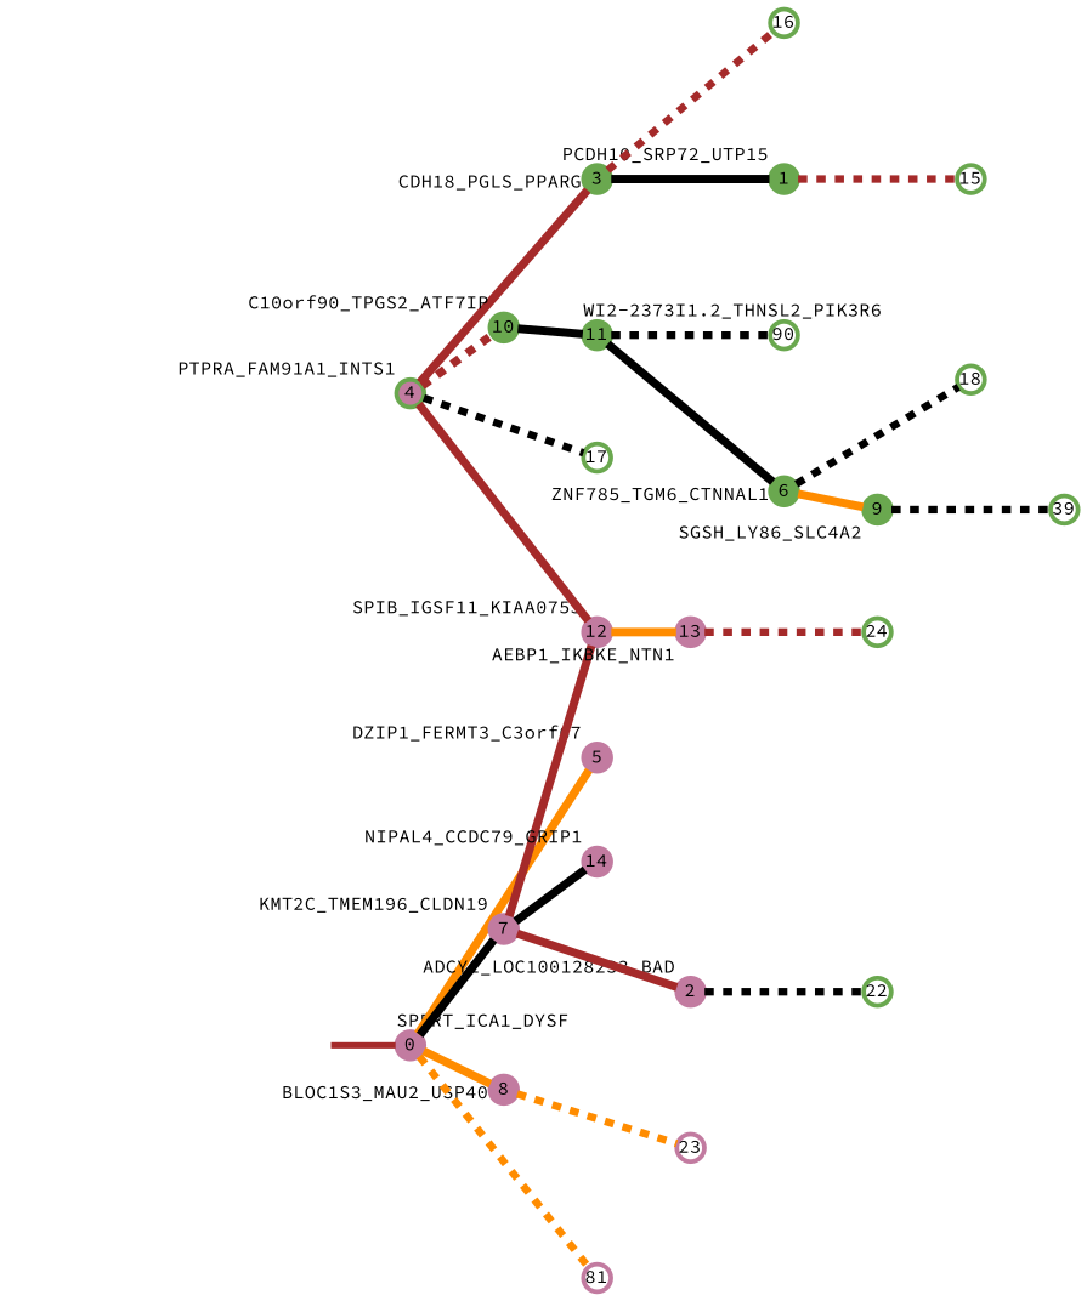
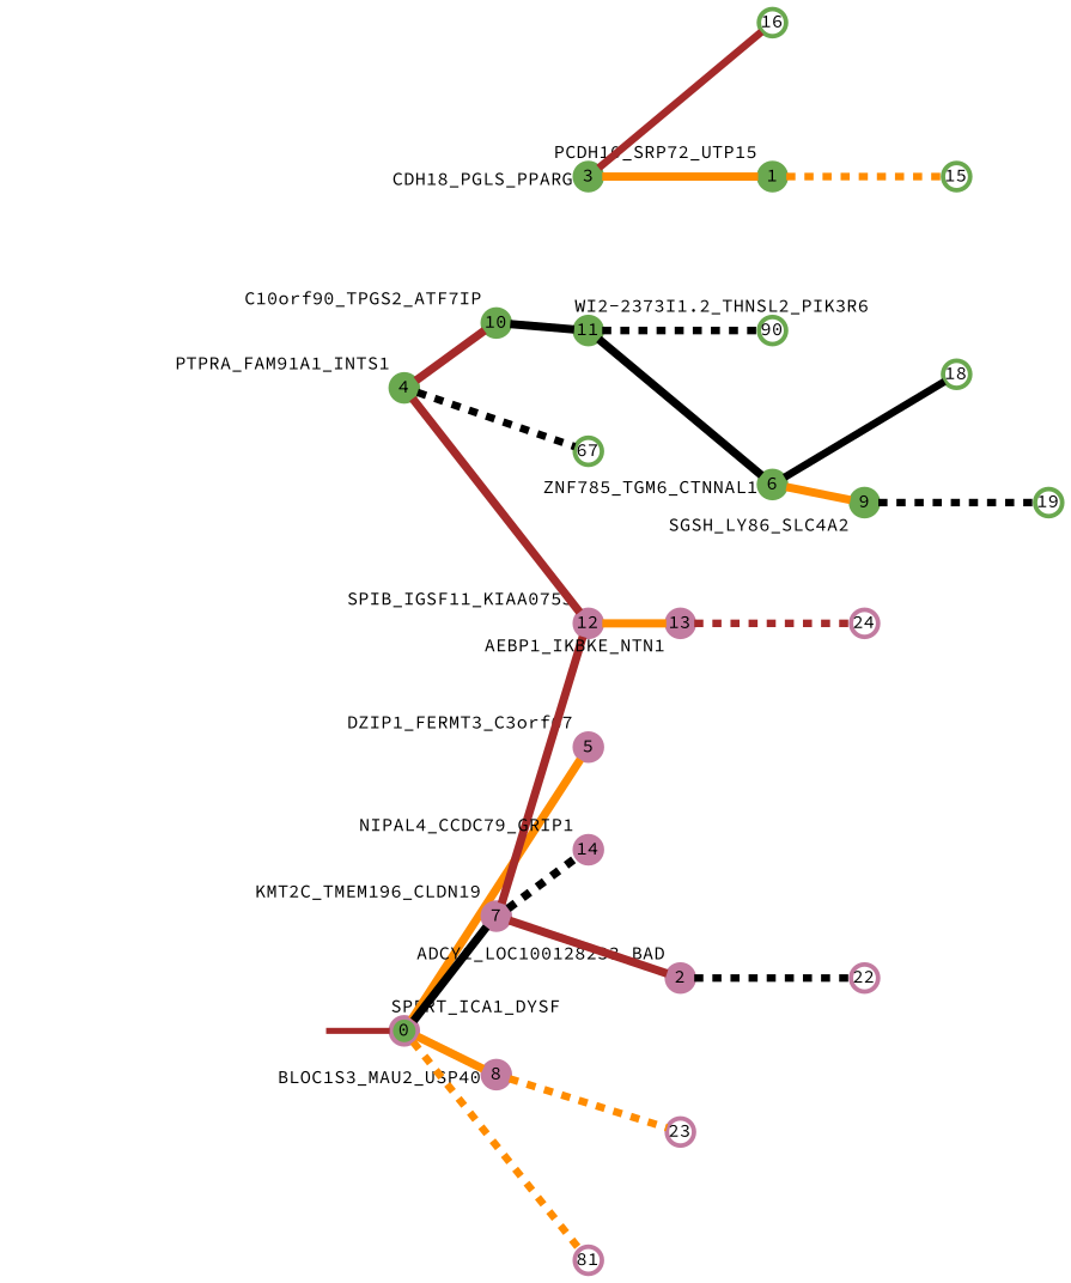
  strict digraph {
    fontname="Source Code Pro"
    forcelabels=true
    nodesep=0.7
    rankdir=LR
    ranksep=0.6
    splines=false
    node [color="#6aa84fff" fillcolor="#6aa84fff" fixedsize=true fontname="Source Code Pro" fontsize="12pt" penwidth=3 shape=circle style=filled]
    edge [arrowsize=0 color=black fontname="Source Code Pro" minlen=2.0 penwidth=5.5 style=solid]
-   0 [color="#c27ba0ff" fillcolor="#c27ba0ff" height=0.25 xlabel=SPERT_ICA1_DYSF]
+   0 [color="#c27ba0ff" height=0.25 xlabel=SPERT_ICA1_DYSF]
    5 [color="#c27ba0ff" fillcolor="#c27ba0ff" height=0.25 xlabel=DZIP1_FERMT3_C3orf67]
    7 [color="#c27ba0ff" fillcolor="#c27ba0ff" height=0.25 xlabel=KMT2C_TMEM196_CLDN19]
    8 [color="#c27ba0ff" fillcolor="#c27ba0ff" height=0.25 xlabel=BLOC1S3_MAU2_USP40]
    n5 [color="#c27ba0ff" fillcolor="#c27ba0ff" height=0.25 label=81 style=solid]
    2 [color="#c27ba0ff" fillcolor="#c27ba0ff" height=0.25 xlabel=ADCY1_LOC100128233_BAD]
    12 [color="#c27ba0ff" fillcolor="#c27ba0ff" height=0.25 xlabel=SPIB_IGSF11_KIAA0753]
    14 [color="#c27ba0ff" fillcolor="#c27ba0ff" height=0.25 xlabel=NIPAL4_CCDC79_GRIP1]
    23 [color="#c27ba0ff" fillcolor="#c27ba0ff" height=0.25 style=solid]
-   22 [fillcolor="#c27ba0ff" height=0.25 style=solid]
+   22 [color="#c27ba0ff" fillcolor="#c27ba0ff" height=0.25 style=solid]
    13 [color="#c27ba0ff" fillcolor="#c27ba0ff" height=0.25 xlabel=AEBP1_IKBKE_NTN1]
    1 [height=0.25 xlabel=PCDH10_SRP72_UTP15]
    15 [height=0.25 style=solid]
    3 [height=0.25 xlabel=CDH18_PGLS_PPARG]
    16 [height=0.25 style=solid]
-   4 [fillcolor="#c27ba0ff" height=0.25 xlabel=PTPRA_FAM91A1_INTS1]
+   4 [height=0.25 xlabel=PTPRA_FAM91A1_INTS1]
    10 [height=0.25 xlabel=C10orf90_TPGS2_ATF7IP]
-   17 [height=0.25 style=solid]
+   17 [height=0.25 style=solid label=67]
    11 [height=0.25 xlabel="WI2-2373I1.2_THNSL2_PIK3R6"]
    6 [height=0.25 xlabel=ZNF785_TGM6_CTNNAL1]
    n21 [height=0.25 label=90 style=solid]
    9 [height=0.25 xlabel=SGSH_LY86_SLC4A2]
    18 [height=0.25 style=solid]
-   19 [height=0.25 style=solid label=39]
-   24 [fillcolor="#c27ba0ff" height=0.25 style=solid]
+   19 [height=0.25 style=solid]
+   24 [color="#c27ba0ff" fillcolor="#c27ba0ff" height=0.25 style=solid]
    normal [style=invis xlabel=SPERT_ICA1_DYSF color="" fillcolor="" fixedsize="" fontsize="" shape=""]
    0 -> 5 [color=darkorange]
    0 -> 7 [minlen=1.8000000715255737]
    0 -> 8 [color=darkorange minlen=1.8000000715255737]
    0 -> n5 [color=darkorange penwidth=5 style=dashed]
    7 -> 2 [color=brown]
    7 -> 12 [color=brown minlen=1.0]
-   7 -> 14 [minlen=1.0]
+   7 -> 14 [minlen=1.0 style=dashed]
    8 -> 23 [color=darkorange penwidth=5 style=dashed]
    2 -> 22 [penwidth=5 style=dashed]
    12 -> 13 [color=darkorange minlen=1.0]
    13 -> 24 [color=brown penwidth=5 style=dashed]
-   1 -> 15 [color=brown penwidth=5 style=dashed]
-   3 -> 1
-   3 -> 16 [color=brown penwidth=5 style=dashed]
+   1 -> 15 [color=darkorange penwidth=5 style=dashed]
+   3 -> 1 [color=darkorange]
+   3 -> 16 [color=brown penwidth=5]
    4 -> 12 [color=brown]
-   4 -> 3 [color=brown]
-   4 -> 10 [color=brown minlen=1.2000000476837158 style=dashed]
+   4 -> 10 [color=brown minlen=1.2000000476837158]
    4 -> 17 [penwidth=5 style=dashed]
    10 -> 11 [minlen=1.0]
    11 -> 6
    11 -> n21 [penwidth=5 style=dashed]
    6 -> 9 [color=darkorange minlen=1.4000000953674316]
-   6 -> 18 [penwidth=5 style=dashed]
+   6 -> 18 [penwidth=5]
    9 -> 19 [penwidth=5 style=dashed]
    normal -> 0 [color=brown penwidth=4 minlen=""]
  }
